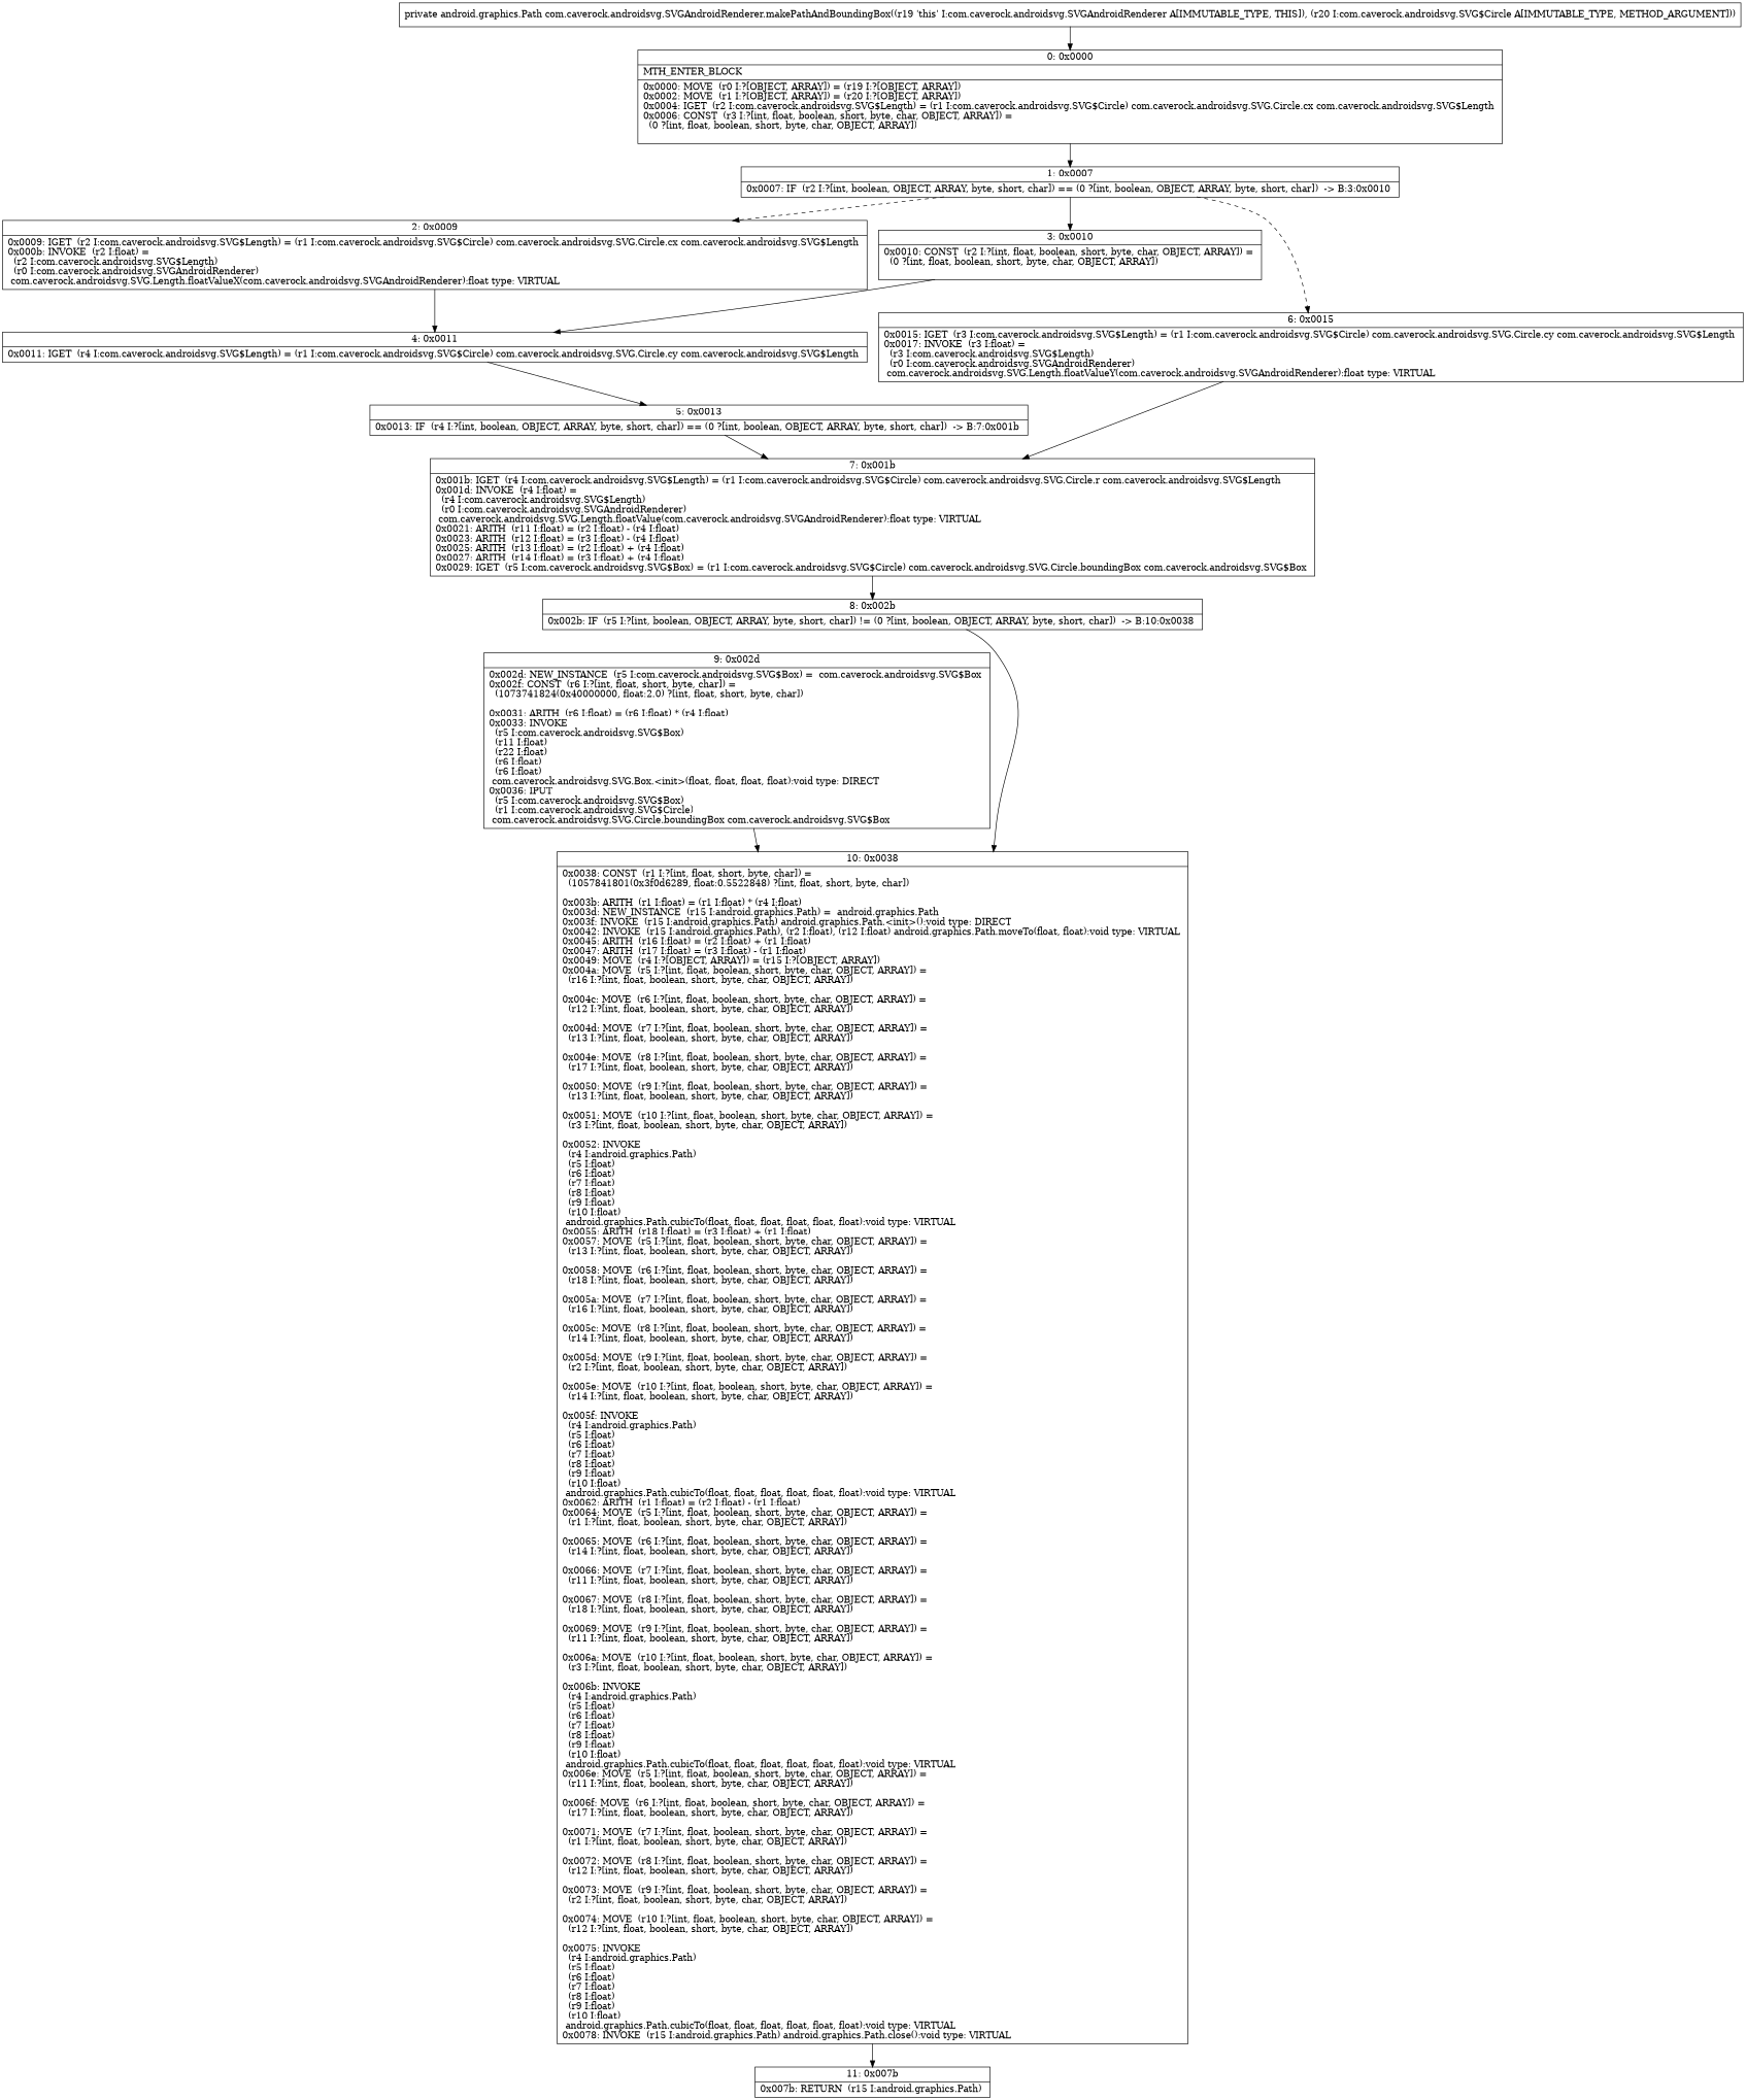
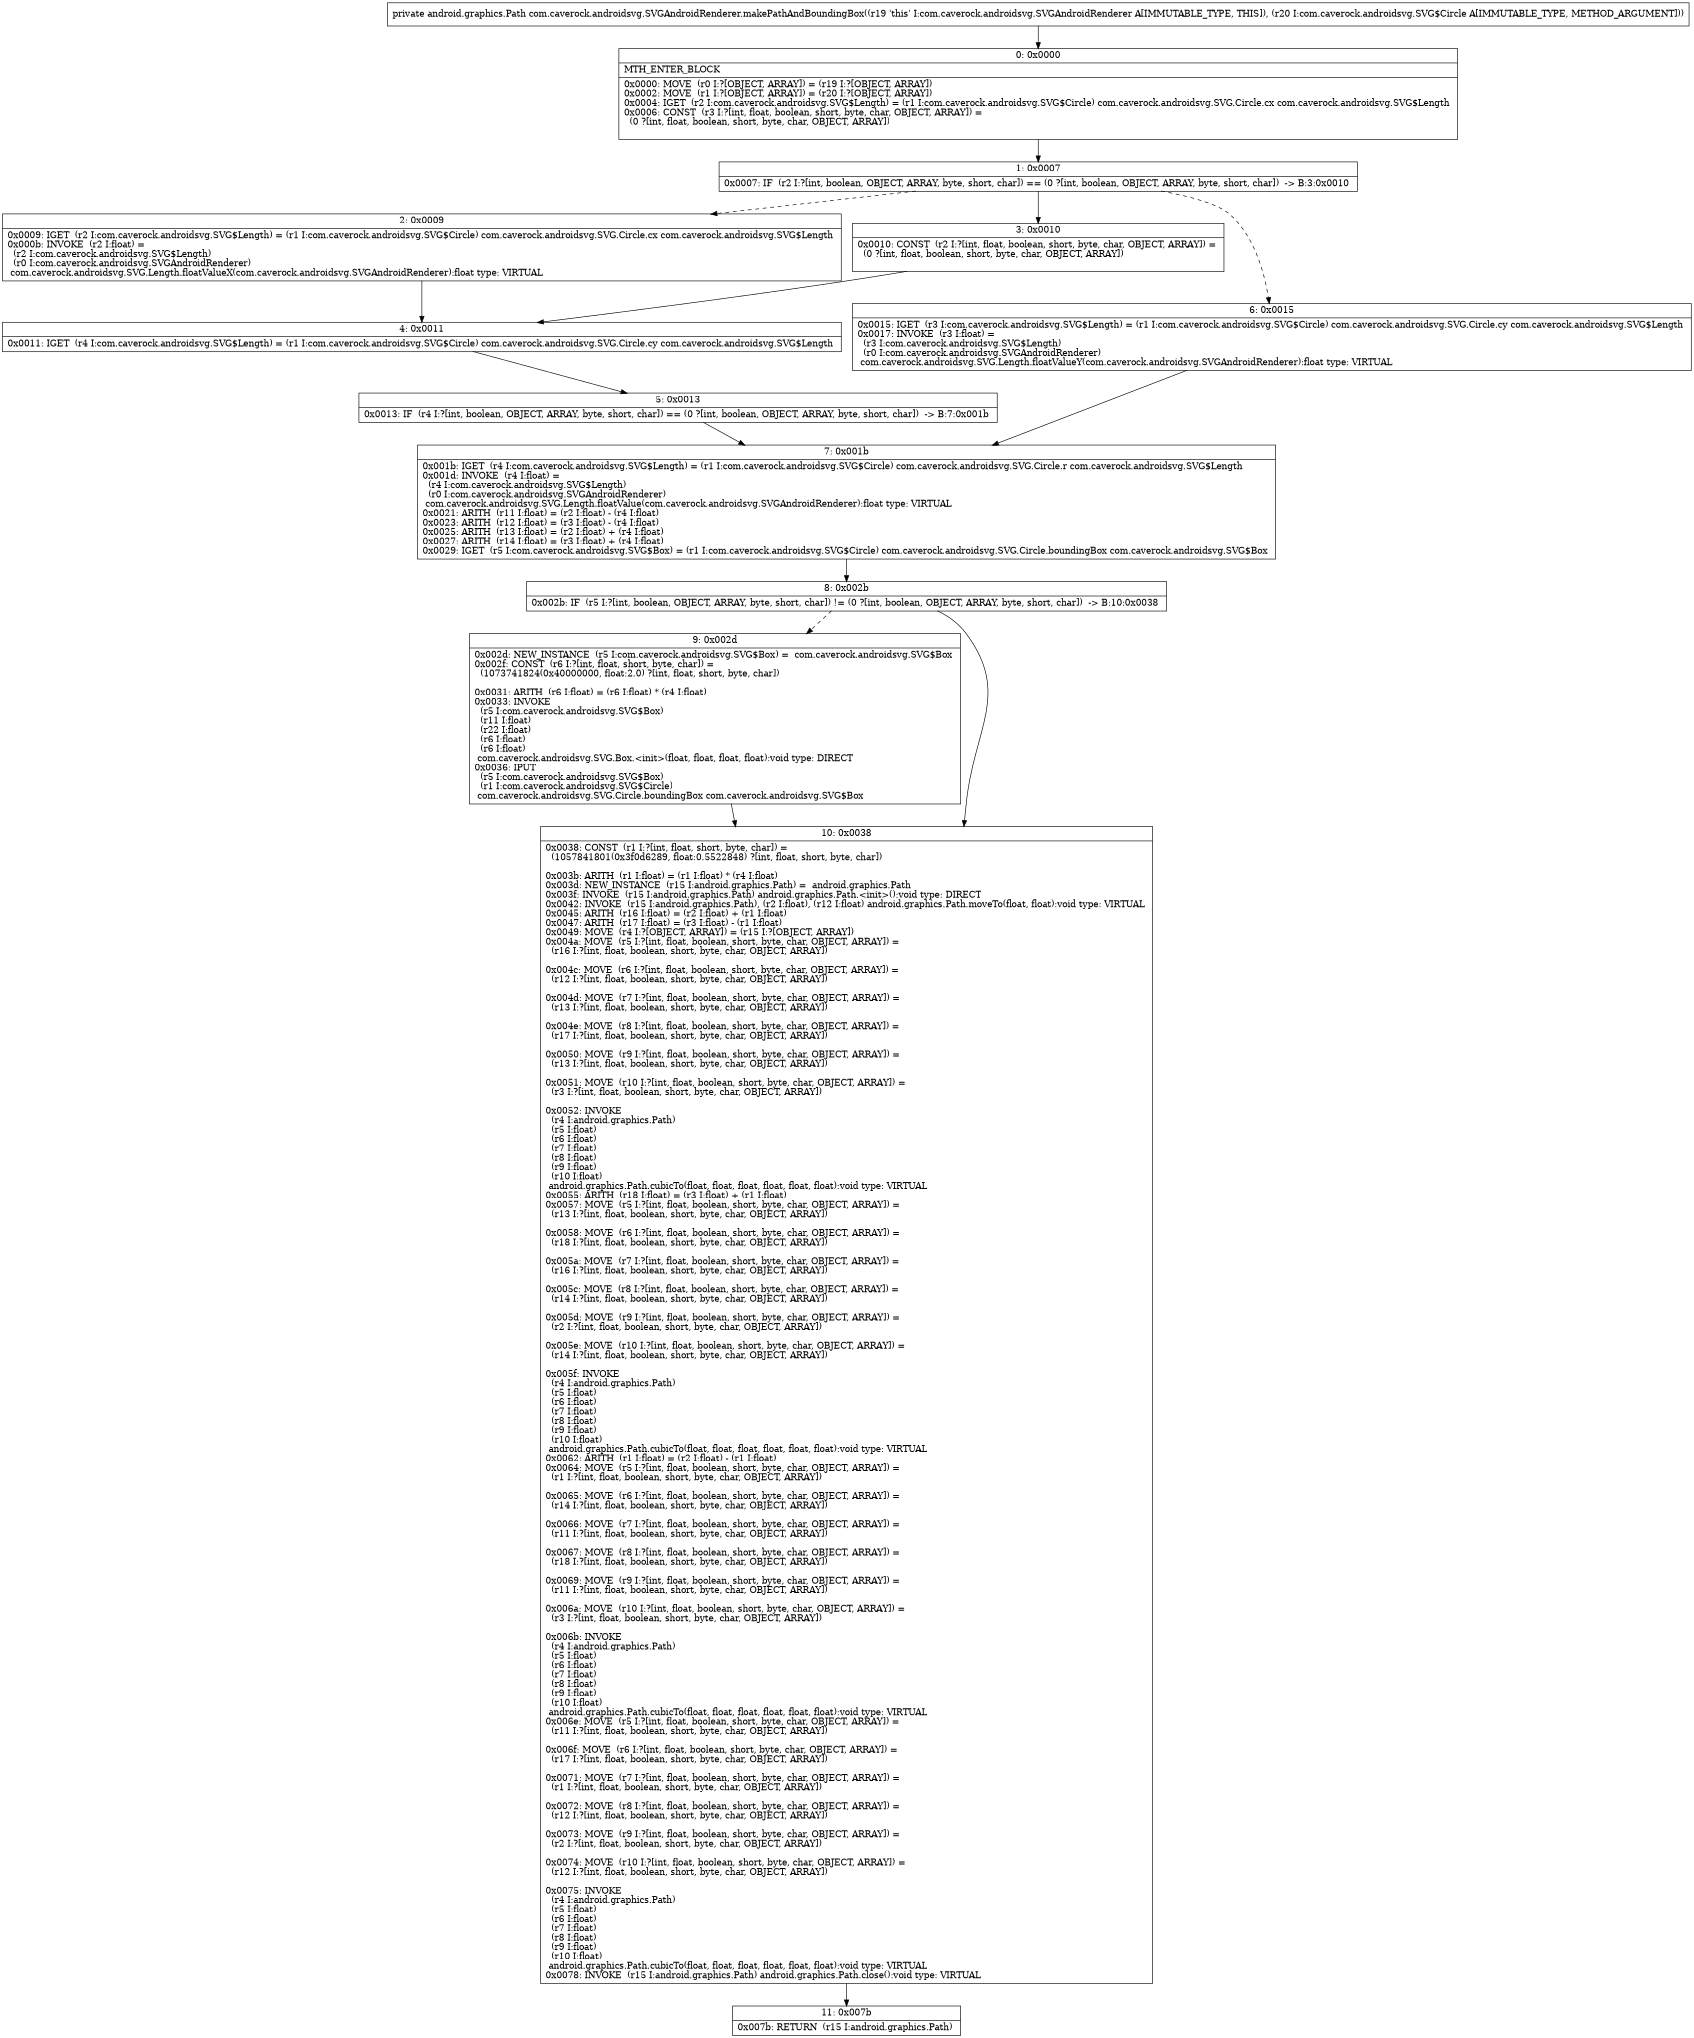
  digraph {
    node [shape=record]
    n1 [label="{0\:\ 0x0000|MTH_ENTER_BLOCK\l|0x0000: MOVE  (r0 I:?[OBJECT, ARRAY]) = (r19 I:?[OBJECT, ARRAY]) \l0x0002: MOVE  (r1 I:?[OBJECT, ARRAY]) = (r20 I:?[OBJECT, ARRAY]) \l0x0004: IGET  (r2 I:com.caverock.androidsvg.SVG$Length) = (r1 I:com.caverock.androidsvg.SVG$Circle) com.caverock.androidsvg.SVG.Circle.cx com.caverock.androidsvg.SVG$Length \l0x0006: CONST  (r3 I:?[int, float, boolean, short, byte, char, OBJECT, ARRAY]) = \l  (0 ?[int, float, boolean, short, byte, char, OBJECT, ARRAY])\l \l}"]
    n2 [label="{1\:\ 0x0007|0x0007: IF  (r2 I:?[int, boolean, OBJECT, ARRAY, byte, short, char]) == (0 ?[int, boolean, OBJECT, ARRAY, byte, short, char])  \-\> B:3:0x0010 \l}"]
    n3 [label="{2\:\ 0x0009|0x0009: IGET  (r2 I:com.caverock.androidsvg.SVG$Length) = (r1 I:com.caverock.androidsvg.SVG$Circle) com.caverock.androidsvg.SVG.Circle.cx com.caverock.androidsvg.SVG$Length \l0x000b: INVOKE  (r2 I:float) = \l  (r2 I:com.caverock.androidsvg.SVG$Length)\l  (r0 I:com.caverock.androidsvg.SVGAndroidRenderer)\l com.caverock.androidsvg.SVG.Length.floatValueX(com.caverock.androidsvg.SVGAndroidRenderer):float type: VIRTUAL \l}"]
    n4 [label="{3\:\ 0x0010|0x0010: CONST  (r2 I:?[int, float, boolean, short, byte, char, OBJECT, ARRAY]) = \l  (0 ?[int, float, boolean, short, byte, char, OBJECT, ARRAY])\l \l}"]
    n5 [label="{6\:\ 0x0015|0x0015: IGET  (r3 I:com.caverock.androidsvg.SVG$Length) = (r1 I:com.caverock.androidsvg.SVG$Circle) com.caverock.androidsvg.SVG.Circle.cy com.caverock.androidsvg.SVG$Length \l0x0017: INVOKE  (r3 I:float) = \l  (r3 I:com.caverock.androidsvg.SVG$Length)\l  (r0 I:com.caverock.androidsvg.SVGAndroidRenderer)\l com.caverock.androidsvg.SVG.Length.floatValueY(com.caverock.androidsvg.SVGAndroidRenderer):float type: VIRTUAL \l}"]
    n6 [label="{4\:\ 0x0011|0x0011: IGET  (r4 I:com.caverock.androidsvg.SVG$Length) = (r1 I:com.caverock.androidsvg.SVG$Circle) com.caverock.androidsvg.SVG.Circle.cy com.caverock.androidsvg.SVG$Length \l}"]
    n7 [label="{5\:\ 0x0013|0x0013: IF  (r4 I:?[int, boolean, OBJECT, ARRAY, byte, short, char]) == (0 ?[int, boolean, OBJECT, ARRAY, byte, short, char])  \-\> B:7:0x001b \l}"]
    n8 [label="{7\:\ 0x001b|0x001b: IGET  (r4 I:com.caverock.androidsvg.SVG$Length) = (r1 I:com.caverock.androidsvg.SVG$Circle) com.caverock.androidsvg.SVG.Circle.r com.caverock.androidsvg.SVG$Length \l0x001d: INVOKE  (r4 I:float) = \l  (r4 I:com.caverock.androidsvg.SVG$Length)\l  (r0 I:com.caverock.androidsvg.SVGAndroidRenderer)\l com.caverock.androidsvg.SVG.Length.floatValue(com.caverock.androidsvg.SVGAndroidRenderer):float type: VIRTUAL \l0x0021: ARITH  (r11 I:float) = (r2 I:float) \- (r4 I:float) \l0x0023: ARITH  (r12 I:float) = (r3 I:float) \- (r4 I:float) \l0x0025: ARITH  (r13 I:float) = (r2 I:float) + (r4 I:float) \l0x0027: ARITH  (r14 I:float) = (r3 I:float) + (r4 I:float) \l0x0029: IGET  (r5 I:com.caverock.androidsvg.SVG$Box) = (r1 I:com.caverock.androidsvg.SVG$Circle) com.caverock.androidsvg.SVG.Circle.boundingBox com.caverock.androidsvg.SVG$Box \l}"]
    n9 [label="{8\:\ 0x002b|0x002b: IF  (r5 I:?[int, boolean, OBJECT, ARRAY, byte, short, char]) != (0 ?[int, boolean, OBJECT, ARRAY, byte, short, char])  \-\> B:10:0x0038 \l}"]
    n10 [label="{9\:\ 0x002d|0x002d: NEW_INSTANCE  (r5 I:com.caverock.androidsvg.SVG$Box) =  com.caverock.androidsvg.SVG$Box \l0x002f: CONST  (r6 I:?[int, float, short, byte, char]) = \l  (1073741824(0x40000000, float:2.0) ?[int, float, short, byte, char])\l \l0x0031: ARITH  (r6 I:float) = (r6 I:float) * (r4 I:float) \l0x0033: INVOKE  \l  (r5 I:com.caverock.androidsvg.SVG$Box)\l  (r11 I:float)\l  (r22 I:float)\l  (r6 I:float)\l  (r6 I:float)\l com.caverock.androidsvg.SVG.Box.\<init\>(float, float, float, float):void type: DIRECT \l0x0036: IPUT  \l  (r5 I:com.caverock.androidsvg.SVG$Box)\l  (r1 I:com.caverock.androidsvg.SVG$Circle)\l com.caverock.androidsvg.SVG.Circle.boundingBox com.caverock.androidsvg.SVG$Box \l}"]
    n11 [label="{10\:\ 0x0038|0x0038: CONST  (r1 I:?[int, float, short, byte, char]) = \l  (1057841801(0x3f0d6289, float:0.5522848) ?[int, float, short, byte, char])\l \l0x003b: ARITH  (r1 I:float) = (r1 I:float) * (r4 I:float) \l0x003d: NEW_INSTANCE  (r15 I:android.graphics.Path) =  android.graphics.Path \l0x003f: INVOKE  (r15 I:android.graphics.Path) android.graphics.Path.\<init\>():void type: DIRECT \l0x0042: INVOKE  (r15 I:android.graphics.Path), (r2 I:float), (r12 I:float) android.graphics.Path.moveTo(float, float):void type: VIRTUAL \l0x0045: ARITH  (r16 I:float) = (r2 I:float) + (r1 I:float) \l0x0047: ARITH  (r17 I:float) = (r3 I:float) \- (r1 I:float) \l0x0049: MOVE  (r4 I:?[OBJECT, ARRAY]) = (r15 I:?[OBJECT, ARRAY]) \l0x004a: MOVE  (r5 I:?[int, float, boolean, short, byte, char, OBJECT, ARRAY]) = \l  (r16 I:?[int, float, boolean, short, byte, char, OBJECT, ARRAY])\l \l0x004c: MOVE  (r6 I:?[int, float, boolean, short, byte, char, OBJECT, ARRAY]) = \l  (r12 I:?[int, float, boolean, short, byte, char, OBJECT, ARRAY])\l \l0x004d: MOVE  (r7 I:?[int, float, boolean, short, byte, char, OBJECT, ARRAY]) = \l  (r13 I:?[int, float, boolean, short, byte, char, OBJECT, ARRAY])\l \l0x004e: MOVE  (r8 I:?[int, float, boolean, short, byte, char, OBJECT, ARRAY]) = \l  (r17 I:?[int, float, boolean, short, byte, char, OBJECT, ARRAY])\l \l0x0050: MOVE  (r9 I:?[int, float, boolean, short, byte, char, OBJECT, ARRAY]) = \l  (r13 I:?[int, float, boolean, short, byte, char, OBJECT, ARRAY])\l \l0x0051: MOVE  (r10 I:?[int, float, boolean, short, byte, char, OBJECT, ARRAY]) = \l  (r3 I:?[int, float, boolean, short, byte, char, OBJECT, ARRAY])\l \l0x0052: INVOKE  \l  (r4 I:android.graphics.Path)\l  (r5 I:float)\l  (r6 I:float)\l  (r7 I:float)\l  (r8 I:float)\l  (r9 I:float)\l  (r10 I:float)\l android.graphics.Path.cubicTo(float, float, float, float, float, float):void type: VIRTUAL \l0x0055: ARITH  (r18 I:float) = (r3 I:float) + (r1 I:float) \l0x0057: MOVE  (r5 I:?[int, float, boolean, short, byte, char, OBJECT, ARRAY]) = \l  (r13 I:?[int, float, boolean, short, byte, char, OBJECT, ARRAY])\l \l0x0058: MOVE  (r6 I:?[int, float, boolean, short, byte, char, OBJECT, ARRAY]) = \l  (r18 I:?[int, float, boolean, short, byte, char, OBJECT, ARRAY])\l \l0x005a: MOVE  (r7 I:?[int, float, boolean, short, byte, char, OBJECT, ARRAY]) = \l  (r16 I:?[int, float, boolean, short, byte, char, OBJECT, ARRAY])\l \l0x005c: MOVE  (r8 I:?[int, float, boolean, short, byte, char, OBJECT, ARRAY]) = \l  (r14 I:?[int, float, boolean, short, byte, char, OBJECT, ARRAY])\l \l0x005d: MOVE  (r9 I:?[int, float, boolean, short, byte, char, OBJECT, ARRAY]) = \l  (r2 I:?[int, float, boolean, short, byte, char, OBJECT, ARRAY])\l \l0x005e: MOVE  (r10 I:?[int, float, boolean, short, byte, char, OBJECT, ARRAY]) = \l  (r14 I:?[int, float, boolean, short, byte, char, OBJECT, ARRAY])\l \l0x005f: INVOKE  \l  (r4 I:android.graphics.Path)\l  (r5 I:float)\l  (r6 I:float)\l  (r7 I:float)\l  (r8 I:float)\l  (r9 I:float)\l  (r10 I:float)\l android.graphics.Path.cubicTo(float, float, float, float, float, float):void type: VIRTUAL \l0x0062: ARITH  (r1 I:float) = (r2 I:float) \- (r1 I:float) \l0x0064: MOVE  (r5 I:?[int, float, boolean, short, byte, char, OBJECT, ARRAY]) = \l  (r1 I:?[int, float, boolean, short, byte, char, OBJECT, ARRAY])\l \l0x0065: MOVE  (r6 I:?[int, float, boolean, short, byte, char, OBJECT, ARRAY]) = \l  (r14 I:?[int, float, boolean, short, byte, char, OBJECT, ARRAY])\l \l0x0066: MOVE  (r7 I:?[int, float, boolean, short, byte, char, OBJECT, ARRAY]) = \l  (r11 I:?[int, float, boolean, short, byte, char, OBJECT, ARRAY])\l \l0x0067: MOVE  (r8 I:?[int, float, boolean, short, byte, char, OBJECT, ARRAY]) = \l  (r18 I:?[int, float, boolean, short, byte, char, OBJECT, ARRAY])\l \l0x0069: MOVE  (r9 I:?[int, float, boolean, short, byte, char, OBJECT, ARRAY]) = \l  (r11 I:?[int, float, boolean, short, byte, char, OBJECT, ARRAY])\l \l0x006a: MOVE  (r10 I:?[int, float, boolean, short, byte, char, OBJECT, ARRAY]) = \l  (r3 I:?[int, float, boolean, short, byte, char, OBJECT, ARRAY])\l \l0x006b: INVOKE  \l  (r4 I:android.graphics.Path)\l  (r5 I:float)\l  (r6 I:float)\l  (r7 I:float)\l  (r8 I:float)\l  (r9 I:float)\l  (r10 I:float)\l android.graphics.Path.cubicTo(float, float, float, float, float, float):void type: VIRTUAL \l0x006e: MOVE  (r5 I:?[int, float, boolean, short, byte, char, OBJECT, ARRAY]) = \l  (r11 I:?[int, float, boolean, short, byte, char, OBJECT, ARRAY])\l \l0x006f: MOVE  (r6 I:?[int, float, boolean, short, byte, char, OBJECT, ARRAY]) = \l  (r17 I:?[int, float, boolean, short, byte, char, OBJECT, ARRAY])\l \l0x0071: MOVE  (r7 I:?[int, float, boolean, short, byte, char, OBJECT, ARRAY]) = \l  (r1 I:?[int, float, boolean, short, byte, char, OBJECT, ARRAY])\l \l0x0072: MOVE  (r8 I:?[int, float, boolean, short, byte, char, OBJECT, ARRAY]) = \l  (r12 I:?[int, float, boolean, short, byte, char, OBJECT, ARRAY])\l \l0x0073: MOVE  (r9 I:?[int, float, boolean, short, byte, char, OBJECT, ARRAY]) = \l  (r2 I:?[int, float, boolean, short, byte, char, OBJECT, ARRAY])\l \l0x0074: MOVE  (r10 I:?[int, float, boolean, short, byte, char, OBJECT, ARRAY]) = \l  (r12 I:?[int, float, boolean, short, byte, char, OBJECT, ARRAY])\l \l0x0075: INVOKE  \l  (r4 I:android.graphics.Path)\l  (r5 I:float)\l  (r6 I:float)\l  (r7 I:float)\l  (r8 I:float)\l  (r9 I:float)\l  (r10 I:float)\l android.graphics.Path.cubicTo(float, float, float, float, float, float):void type: VIRTUAL \l0x0078: INVOKE  (r15 I:android.graphics.Path) android.graphics.Path.close():void type: VIRTUAL \l}"]
    n12 [label="{11\:\ 0x007b|0x007b: RETURN  (r15 I:android.graphics.Path) \l}"]
    n13 [label="{private android.graphics.Path com.caverock.androidsvg.SVGAndroidRenderer.makePathAndBoundingBox((r19 'this' I:com.caverock.androidsvg.SVGAndroidRenderer A[IMMUTABLE_TYPE, THIS]), (r20 I:com.caverock.androidsvg.SVG$Circle A[IMMUTABLE_TYPE, METHOD_ARGUMENT])) }"]
    n1 -> n2
    n2 -> n3 [style=dashed]
    n2 -> n4
    n2 -> n5 [style=dashed]
    n3 -> n6
    n4 -> n6
    n5 -> n8
    n6 -> n7
    n7 -> n8
    n8 -> n9
+   n9 -> n10 [style=dashed]
    n9 -> n11
    n10 -> n11
    n11 -> n12
    n13 -> n1
  }
